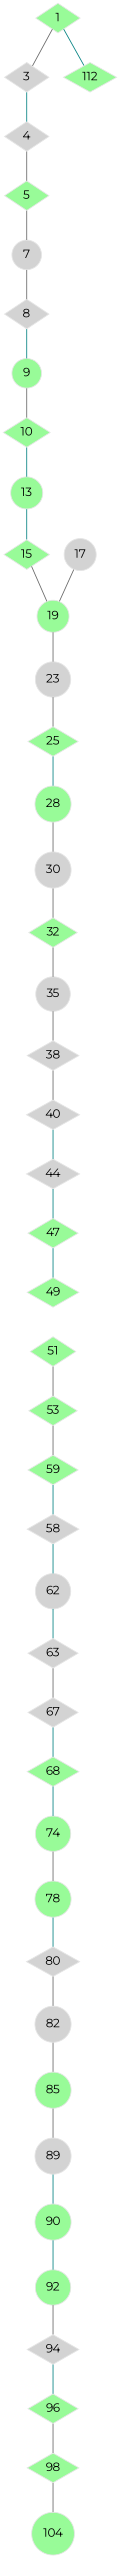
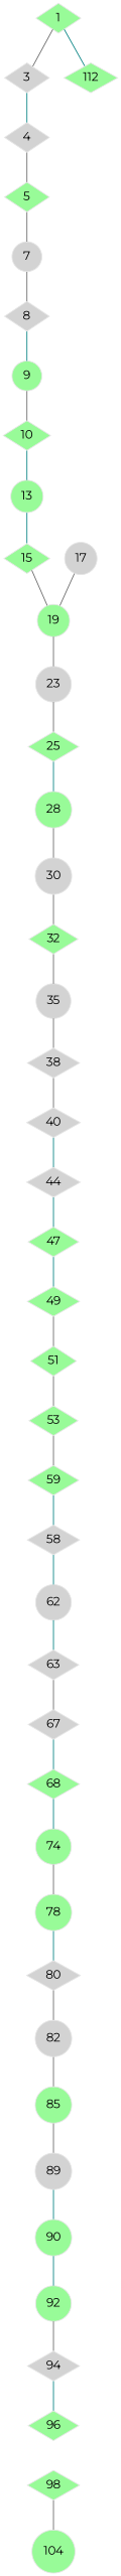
  graph {
    fontname=Montserrat
    node [color=gray90 fillcolor=palegreen fontname=Montserrat shape=diamond style=filled]
    edge [color=gray40 fontname=Montserrat]
    1 [super="+2"]
    3 [fillcolor=lightgrey]
    112 [super="+113"]
    4 [fillcolor=lightgrey]
    5 [super="+6"]
    7 [fillcolor=lightgrey shape=circle]
    8 [fillcolor=lightgrey]
    9 [shape=circle]
    10 [super="+11"]
    13 [shape=circle super="+14"]
    15 [super="+16"]
    19 [shape=circle super="+20"]
    17 [fillcolor=lightgrey shape=circle super="+18"]
    23 [fillcolor=lightgrey shape=circle super="+24"]
    25 [super="+26"]
    28 [shape=circle super="+29"]
    30 [fillcolor=lightgrey shape=circle super="+31"]
    32 [super="+33"]
    35 [fillcolor=lightgrey shape=circle super="+36"]
    38 [fillcolor=lightgrey super="+39"]
    40 [fillcolor=lightgrey super="+41"]
    44 [fillcolor=lightgrey super="+45"]
    47 [super="+48"]
    49 [super="+50"]
    51 [super="+52"]
    53 [super="+54"]
    n27 [label=59 super="+57"]
    58 [fillcolor=lightgrey super="+59"]
    62 [fillcolor=lightgrey shape=circle]
    63 [fillcolor=lightgrey super="+64"]
    n31 [fillcolor=lightgrey label=67 super="+66"]
    68 [super="+69"]
    74 [shape=circle super="+75"]
    78 [shape=circle super="+79"]
    80 [fillcolor=lightgrey super="+81"]
    82 [fillcolor=lightgrey shape=circle super="+83"]
    85 [shape=circle super="+86"]
    89 [fillcolor=lightgrey shape=circle]
    90 [shape=circle super="+91"]
    92 [shape=circle super="+93"]
    94 [fillcolor=lightgrey super="+95"]
    96 [super="+97"]
    98 [super="+99"]
    104 [shape=circle super="+105"]
    1 -- 3
    1 -- 112 [color=teal]
    3 -- 4 [color=teal]
    4 -- 5
    5 -- 7
    7 -- 8
    8 -- 9 [color=teal]
    9 -- 10
    10 -- 13 [color=teal]
    13 -- 15 [color=teal]
    15 -- 19
    19 -- 23
    17 -- 19
    23 -- 25
    25 -- 28 [color=teal]
    28 -- 30
    30 -- 32
    32 -- 35
    35 -- 38
    38 -- 40
    40 -- 44 [color=teal]
    44 -- 47 [color=teal]
    47 -- 49 [color=teal]
+   49 -- 51
    51 -- 53
    53 -- n27
    n27 -- 58 [color=teal]
    58 -- 62 [color=teal]
    62 -- 63 [color=teal]
    63 -- n31
    n31 -- 68 [color=teal]
    68 -- 74 [color=teal]
    74 -- 78
    78 -- 80 [color=teal]
    80 -- 82
    82 -- 85
    85 -- 89
    89 -- 90 [color=teal]
    90 -- 92 [color=teal]
    92 -- 94
    94 -- 96 [color=teal]
-   96 -- 98
    98 -- 104
  }
